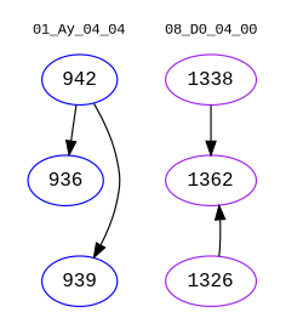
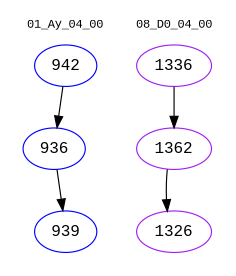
  digraph {
    fontname="Liberation Mono"
    node [color=blue fontname="Liberation Mono"]
    edge [color=black fontname="Liberation Mono"]
    n1 [label=942]
    n2 [label=936]
    n3 [label=939]
-   n4 [color=purple label=1338]
+   n4 [color=purple label=1336]
    n5 [color=purple label=1326]
    n6 [color=purple label=1362]
    subgraph cluster_1 {
      color=white
      fontsize=10
-     label="01_Ay_04_04"
+     label="01_Ay_04_00"
      n1
      n2
      n3
    }
    subgraph cluster_2 {
      color=white
      fontsize=10
      label="08_D0_04_00"
      n4
      n5
      n6
    }
    n1 -> n2
-   n1 -> n3
+   n2 -> n3
    n4 -> n6
-   n5 -> n6
+   n6 -> n5
  }
